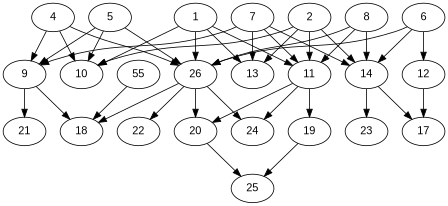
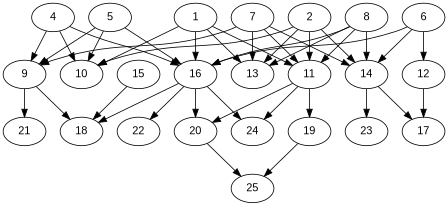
  digraph {
    fontname="Liberation Sans"
    node [alpha=0.03 fontname="Liberation Sans"]
    edge [fontname="Liberation Sans"]
    1 [alpha=0.02 expect_size=41191424]
    10 [expect_size=5942272]
    11 [alpha=0.12 expect_size=31430656]
    13 [alpha=0.14 expect_size=38515712]
-   16 [alpha=0.04 expect_size=33537024 label=26]
+   16 [alpha=0.04 expect_size=33537024]
    19 [alpha=0.10 expect_size=29646848]
    20 [alpha=0.12 expect_size=35635200]
    24 [alpha=0.11 expect_size=18368512]
    18 [alpha=0.12 expect_size=35760128]
    22 [alpha=0.08 expect_size=24974336]
    25 [alpha=0.19 expect_size=28332032]
    2 [alpha=0.01 expect_size=8248320]
    14 [alpha=0.04 expect_size=9191424]
    17 [alpha=0.17 expect_size=36793344]
    23 [alpha=0.09 expect_size=31494144]
-   15 [alpha=0.16 expect_size=9364480 label=55]
+   15 [alpha=0.16 expect_size=9364480]
    4 [alpha=0.00 expect_size=9303040]
    9 [expect_size=52300800]
    21 [alpha=0.10 expect_size=42802176]
    5 [alpha=0.10 expect_size=19320832]
    6 [alpha=0.01 expect_size=45005824]
    12 [expect_size=35381248]
    7 [alpha=0.20 expect_size=8177664]
    8 [alpha=0.17 expect_size=30716928]
    1 -> 10
    1 -> 11
    1 -> 13
    1 -> 16
    11 -> 19
    11 -> 20
    11 -> 24
    16 -> 20
    16 -> 24
    16 -> 18
    16 -> 22
    19 -> 25
    20 -> 25
    2 -> 10
    2 -> 11
    2 -> 13
    2 -> 14
    14 -> 17
    14 -> 23
    15 -> 18
    4 -> 10
    4 -> 16
    4 -> 9
    9 -> 18
    9 -> 21
    5 -> 10
    5 -> 16
    5 -> 9
    6 -> 16
    6 -> 14
    6 -> 12
    12 -> 17
    7 -> 11
    7 -> 13
    7 -> 14
    7 -> 9
    8 -> 11
+   8 -> 13
    8 -> 16
    8 -> 14
  }
